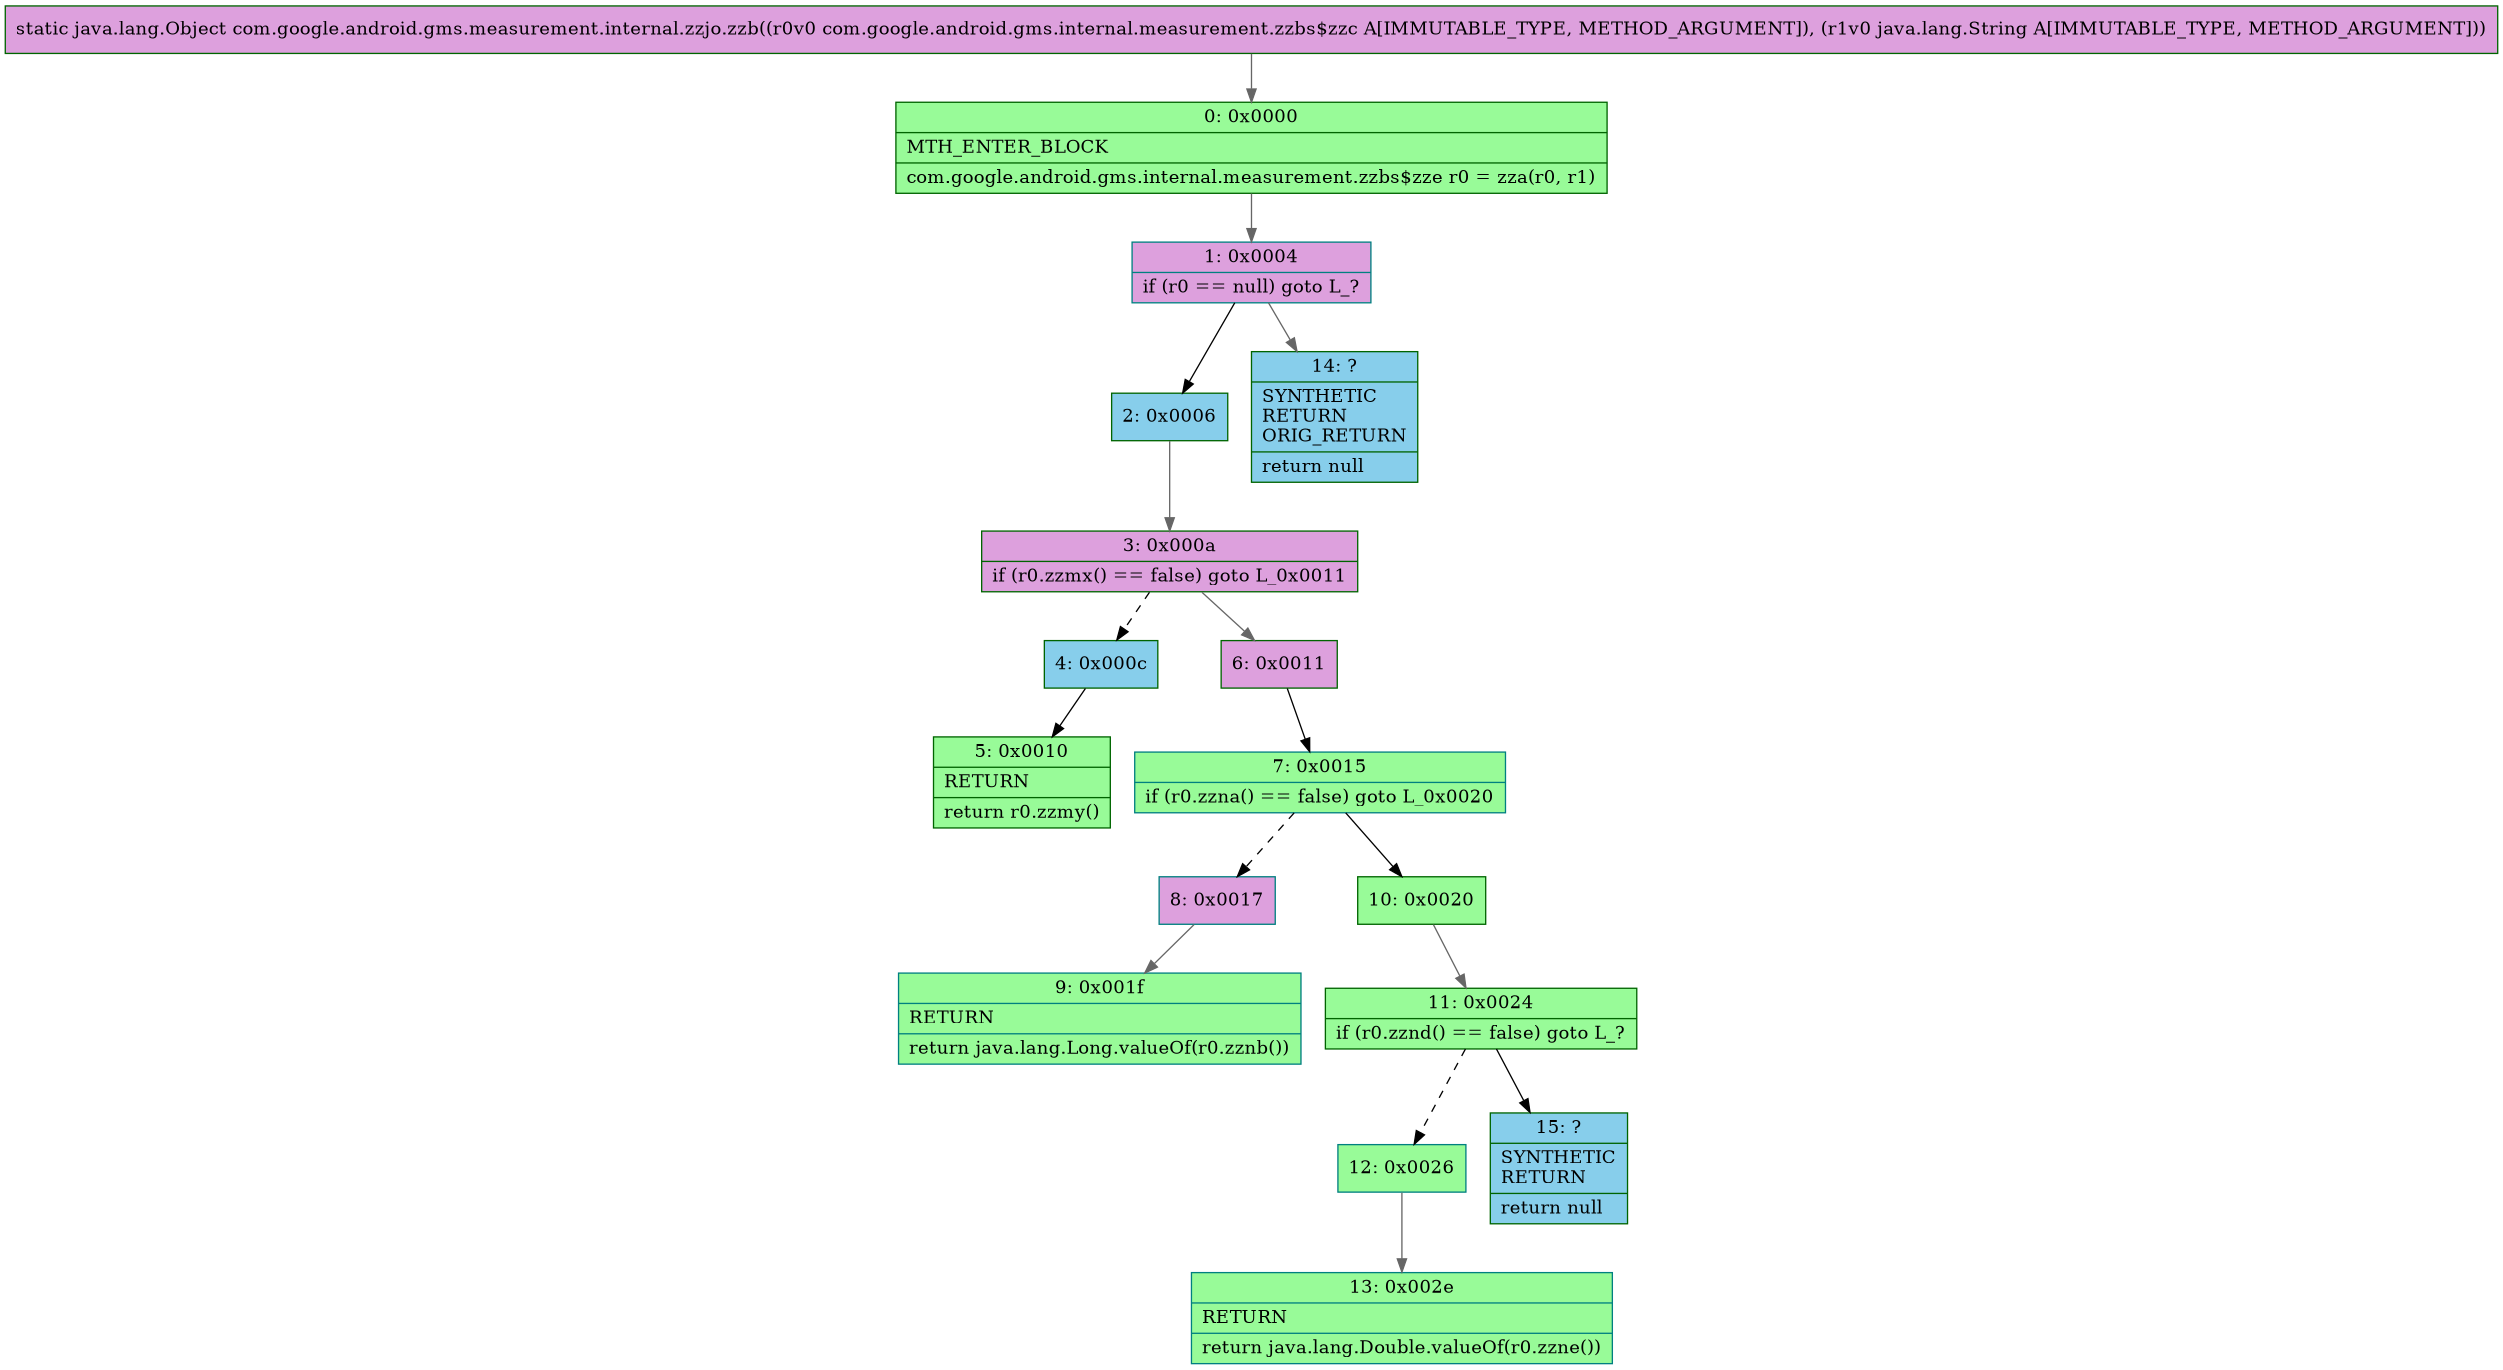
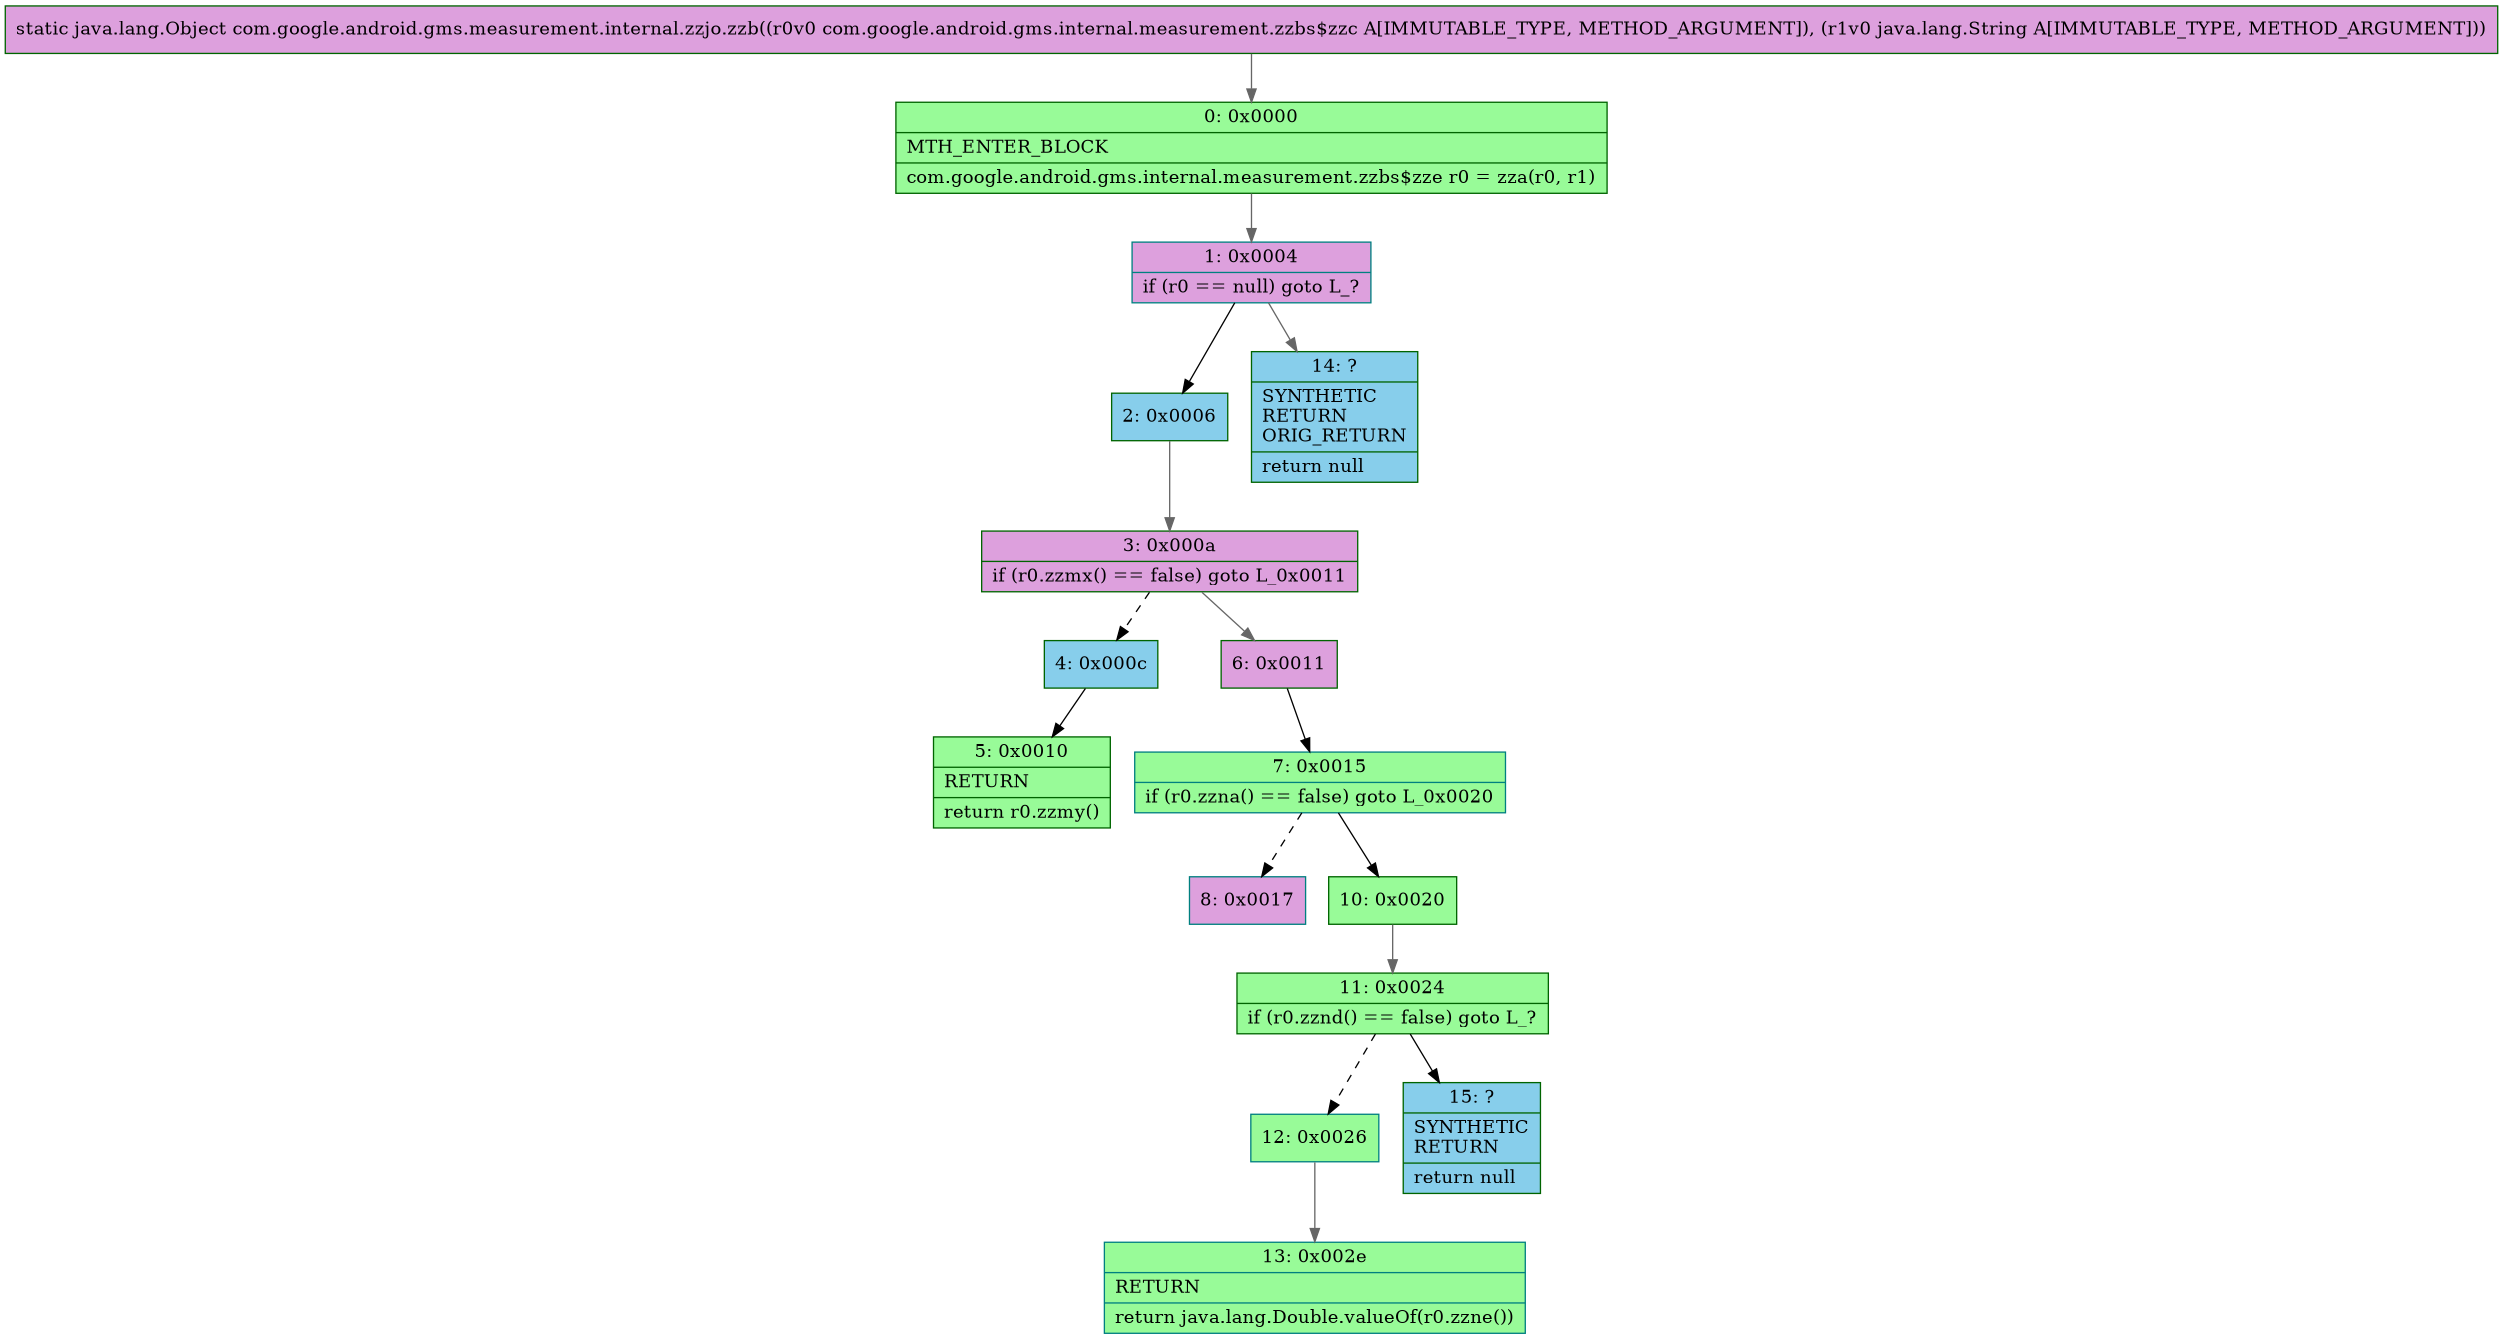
  digraph {
    node [color=darkgreen fillcolor=palegreen shape=record style=filled]
    edge [color=gray40]
    n1 [label="{0\:\ 0x0000|MTH_ENTER_BLOCK\l|com.google.android.gms.internal.measurement.zzbs$zze r0 = zza(r0, r1)\l}"]
    n2 [color=teal fillcolor=plum label="{1\:\ 0x0004|if (r0 == null) goto L_?\l}"]
    n3 [fillcolor=skyblue label="{2\:\ 0x0006}"]
    n4 [fillcolor=skyblue label="{14\:\ ?|SYNTHETIC\lRETURN\lORIG_RETURN\l|return null\l}"]
    n5 [fillcolor=plum label="{3\:\ 0x000a|if (r0.zzmx() == false) goto L_0x0011\l}"]
    n6 [fillcolor=skyblue label="{4\:\ 0x000c}"]
    n7 [fillcolor=plum label="{6\:\ 0x0011}"]
    n8 [label="{5\:\ 0x0010|RETURN\l|return r0.zzmy()\l}"]
    n9 [color=teal label="{7\:\ 0x0015|if (r0.zzna() == false) goto L_0x0020\l}"]
    n10 [color=teal fillcolor=plum label="{8\:\ 0x0017}"]
    n11 [label="{10\:\ 0x0020}"]
-   n12 [color=teal label="{9\:\ 0x001f|RETURN\l|return java.lang.Long.valueOf(r0.zznb())\l}"]
    n13 [label="{11\:\ 0x0024|if (r0.zznd() == false) goto L_?\l}"]
    n14 [color=teal label="{12\:\ 0x0026}"]
    n15 [fillcolor=skyblue label="{15\:\ ?|SYNTHETIC\lRETURN\l|return null\l}"]
    n16 [color=teal label="{13\:\ 0x002e|RETURN\l|return java.lang.Double.valueOf(r0.zzne())\l}"]
    n17 [fillcolor=plum label="{static java.lang.Object com.google.android.gms.measurement.internal.zzjo.zzb((r0v0 com.google.android.gms.internal.measurement.zzbs$zzc A[IMMUTABLE_TYPE, METHOD_ARGUMENT]), (r1v0 java.lang.String A[IMMUTABLE_TYPE, METHOD_ARGUMENT])) }"]
    n1 -> n2
    n2 -> n3 [color=black style=solid]
    n2 -> n4
    n3 -> n5
    n5 -> n6 [color=black style=dashed]
    n5 -> n7
    n6 -> n8 [color=black]
    n7 -> n9 [color=black]
    n9 -> n10 [color=black style=dashed]
    n9 -> n11 [color=black]
-   n10 -> n12
    n11 -> n13
    n13 -> n14 [color=black style=dashed]
    n13 -> n15 [color=black]
    n14 -> n16
    n17 -> n1
  }
